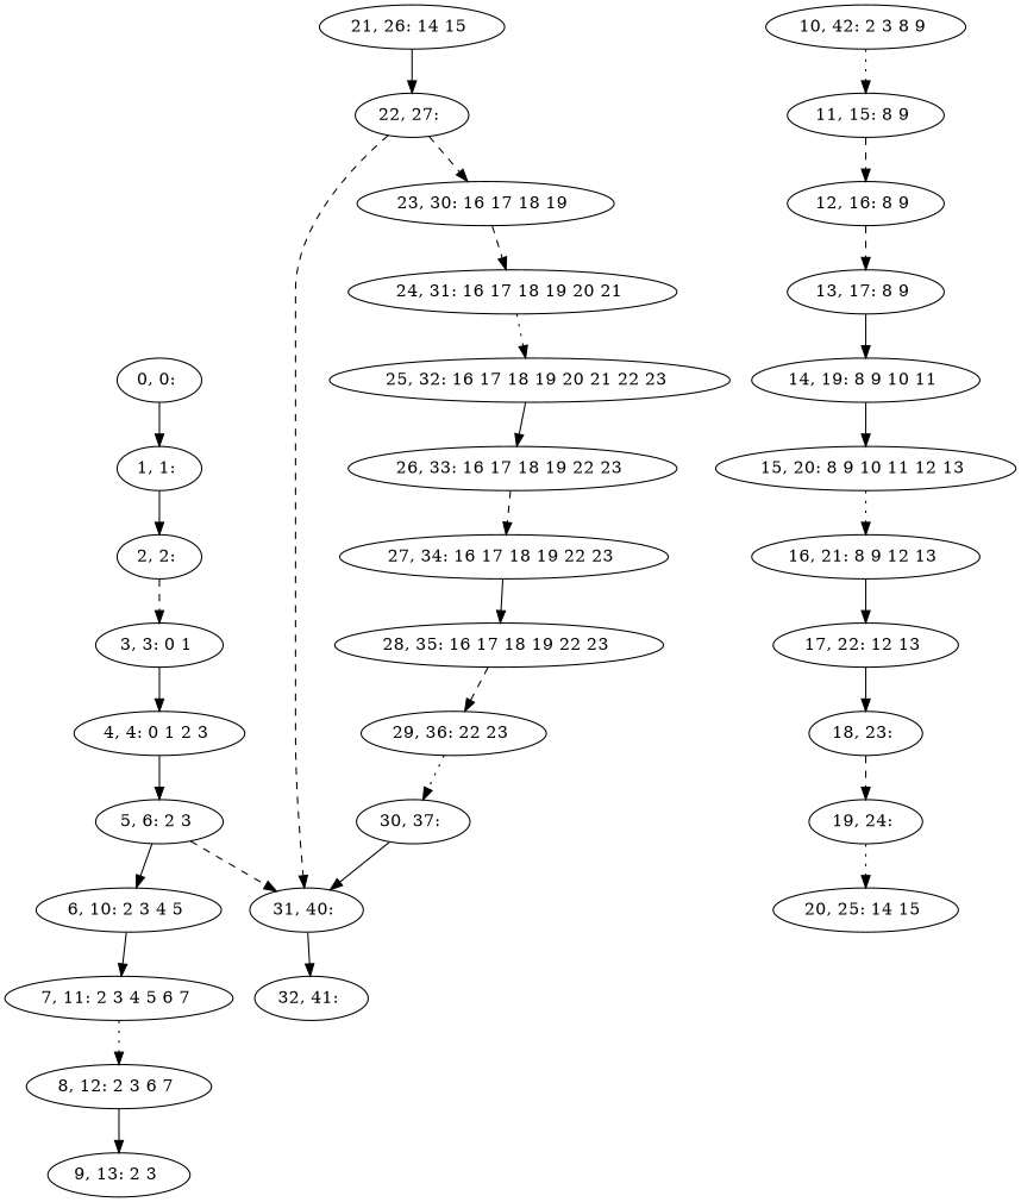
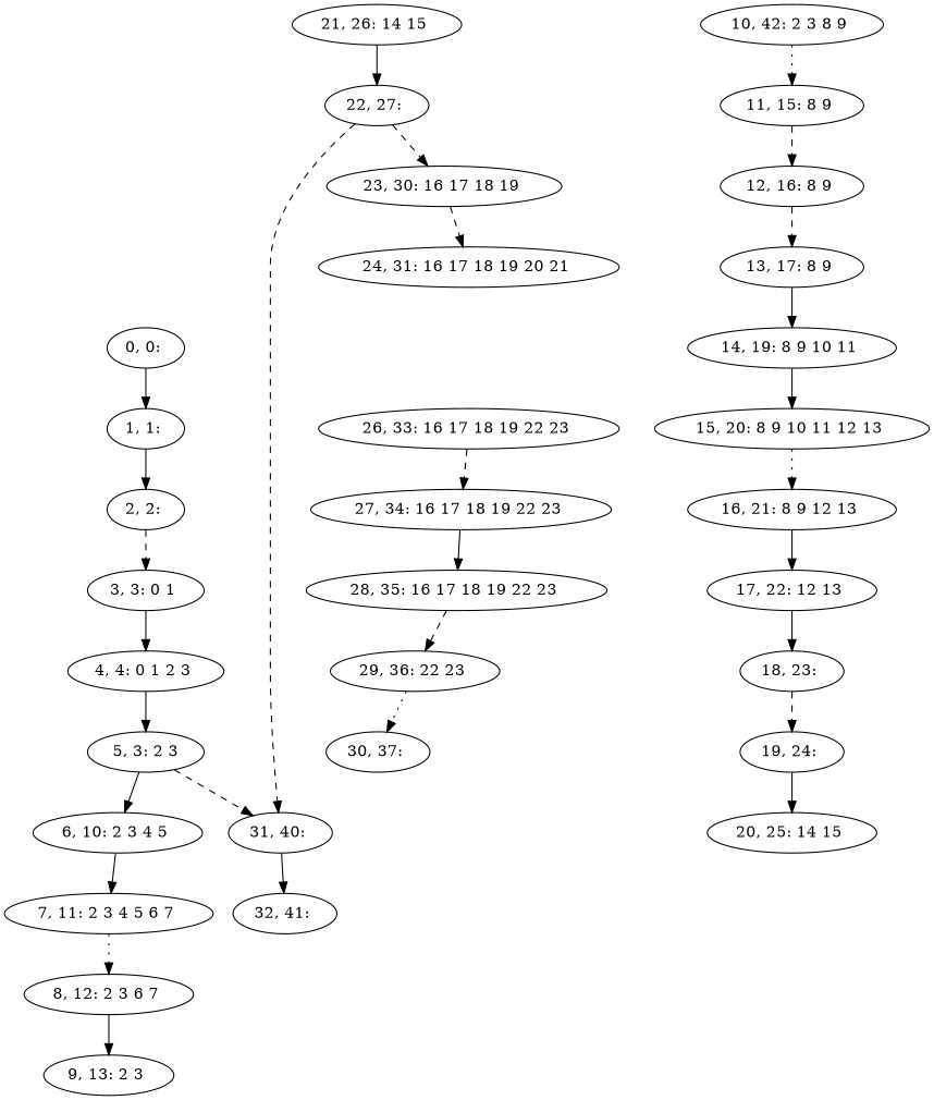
  digraph {
    edge [style=solid]
    n1 [label="0, 0: "]
    n2 [label="1, 1: "]
    n3 [label="2, 2: "]
    n4 [label="3, 3: 0 1 "]
    n5 [label="4, 4: 0 1 2 3 "]
-   n6 [label="5, 6: 2 3 "]
+   n6 [label="5, 3: 2 3"]
    n7 [label="6, 10: 2 3 4 5 "]
    n8 [label="31, 40: "]
    n9 [label="7, 11: 2 3 4 5 6 7 "]
    n10 [label="32, 41: "]
    n11 [label="8, 12: 2 3 6 7 "]
    n12 [label="9, 13: 2 3 "]
    n13 [label="10, 42: 2 3 8 9 "]
    n14 [label="11, 15: 8 9 "]
    n15 [label="12, 16: 8 9 "]
    n16 [label="13, 17: 8 9 "]
    n17 [label="14, 19: 8 9 10 11 "]
    n18 [label="15, 20: 8 9 10 11 12 13 "]
    n19 [label="16, 21: 8 9 12 13 "]
    n20 [label="17, 22: 12 13 "]
    n21 [label="18, 23: "]
    n22 [label="19, 24: "]
    n23 [label="20, 25: 14 15 "]
    n24 [label="21, 26: 14 15 "]
    n25 [label="22, 27: "]
    n26 [label="23, 30: 16 17 18 19 "]
    n27 [label="24, 31: 16 17 18 19 20 21 "]
-   n28 [label="25, 32: 16 17 18 19 20 21 22 23 "]
    n29 [label="26, 33: 16 17 18 19 22 23 "]
    n30 [label="27, 34: 16 17 18 19 22 23 "]
    n31 [label="28, 35: 16 17 18 19 22 23 "]
    n32 [label="29, 36: 22 23 "]
    n33 [label="30, 37: "]
    n1 -> n2
    n2 -> n3
    n3 -> n4 [style=dashed]
    n4 -> n5
    n5 -> n6
    n6 -> n7
    n6 -> n8 [style=dashed]
    n7 -> n9
    n8 -> n10
    n9 -> n11 [style=dotted]
    n11 -> n12
    n13 -> n14 [style=dotted]
    n14 -> n15 [style=dashed]
    n15 -> n16 [style=dashed]
    n16 -> n17
    n17 -> n18
    n18 -> n19 [style=dotted]
    n19 -> n20
    n20 -> n21
    n21 -> n22 [style=dashed]
-   n22 -> n23 [style=dotted]
+   n22 -> n23
    n24 -> n25
    n25 -> n8 [style=dashed]
    n25 -> n26 [style=dashed]
    n26 -> n27 [style=dashed]
-   n27 -> n28 [style=dotted]
-   n28 -> n29
    n29 -> n30 [style=dashed]
    n30 -> n31
    n31 -> n32 [style=dashed]
    n32 -> n33 [style=dotted]
-   n33 -> n8
  }
